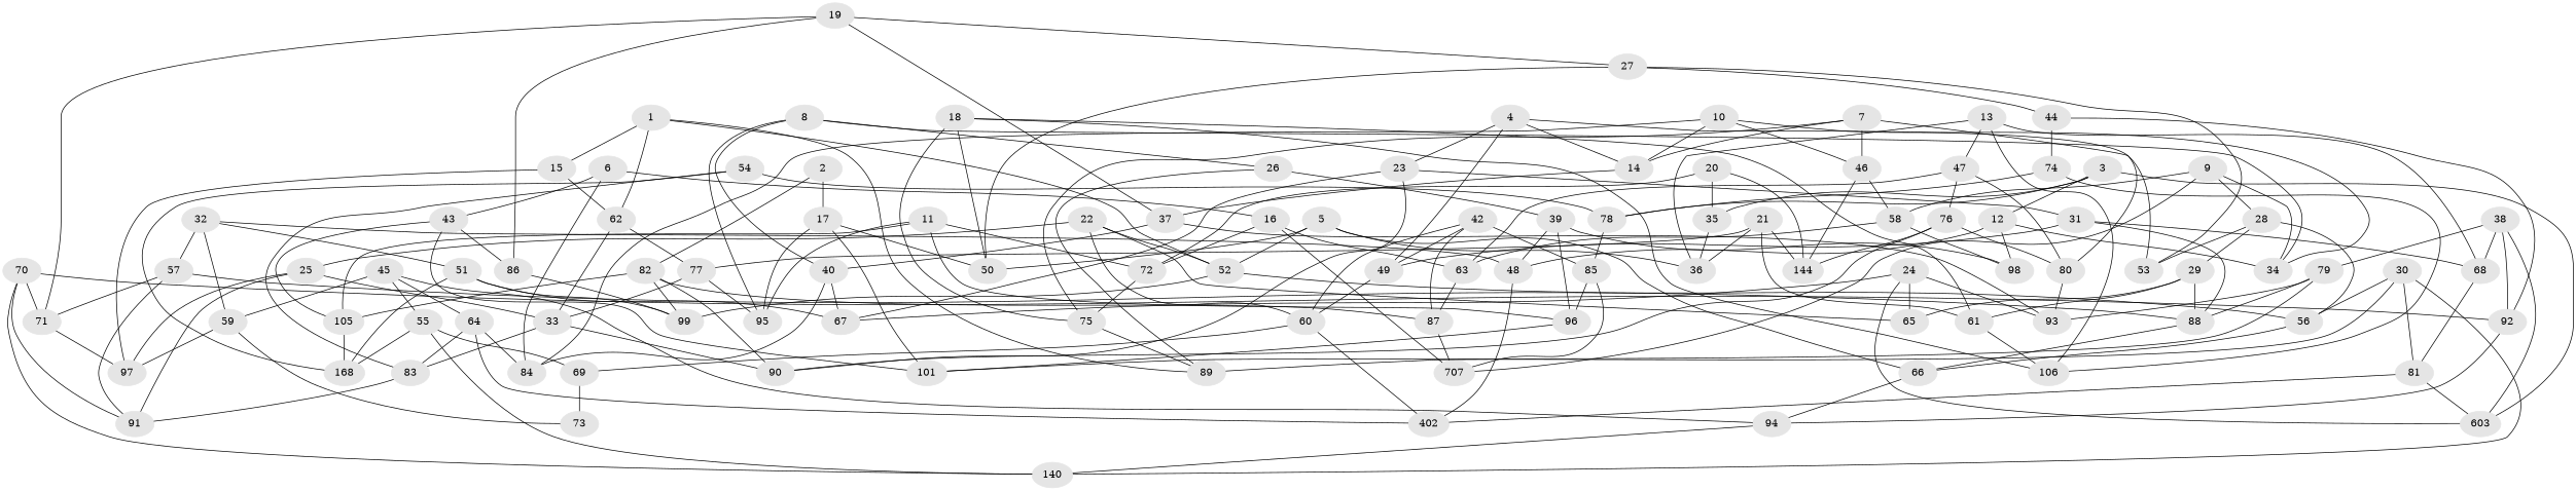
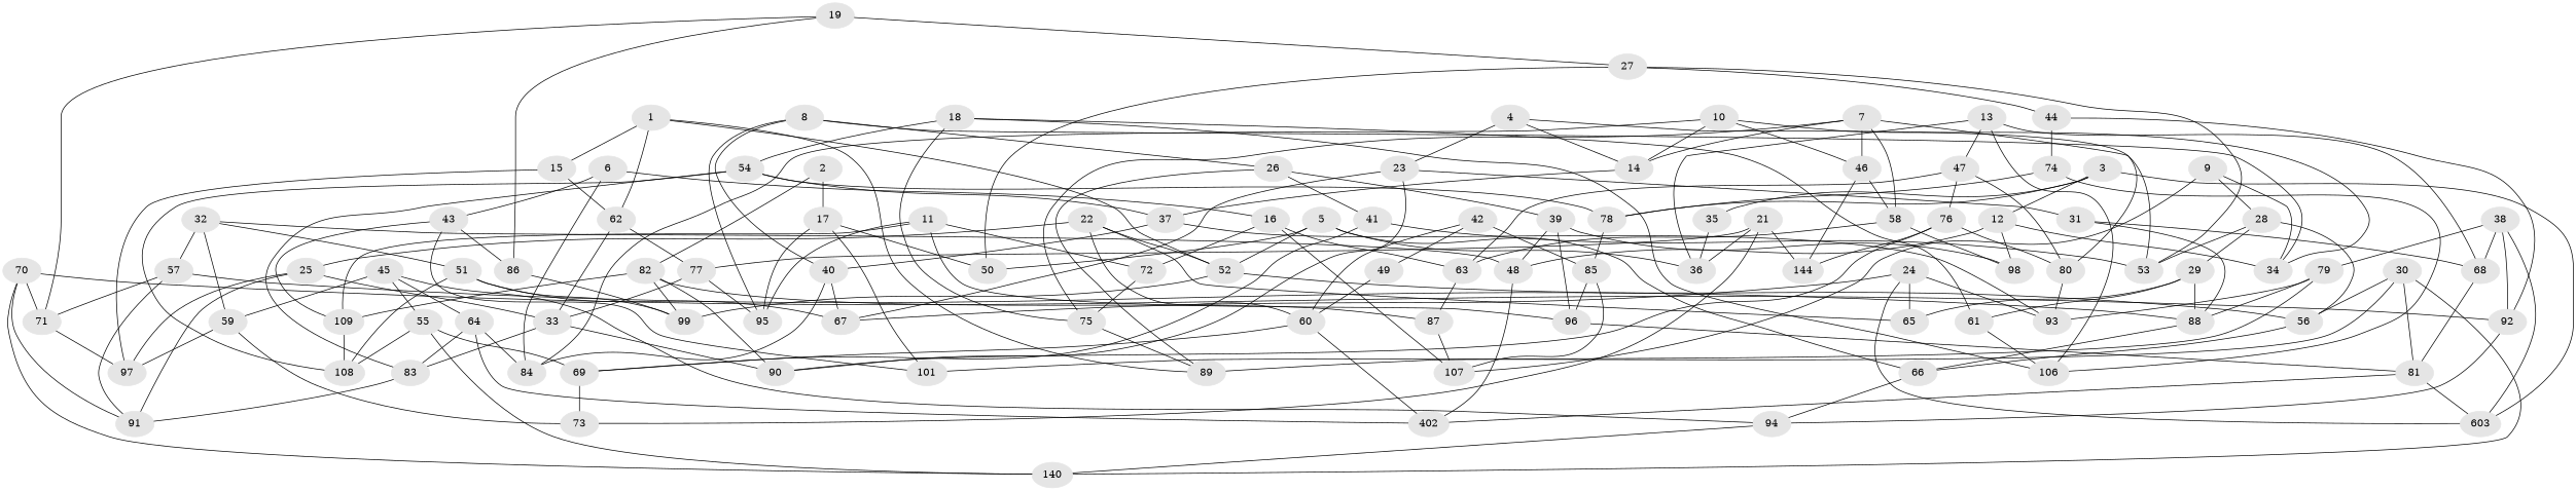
  graph {
    node [color=gray90 style=filled]
    1
    15
    62
    89
    52
    97
    61
    106
    77
    2
    17
    82
    50
    95
    101
-   20
    35
    72
    n19 [label=144]
-   105
+   105 [label=109]
    90
    87
    99
    3
    12
    78
    n27 [label=603]
    98
    34
    48
    36
    85
    4
    14
    23
    49
    53
    37
    31
    67
    60
    5
    66
    56
    94
    6
    16
    43
    84
-   107 [label=707]
+   107
    63
    86
    7
    46
    75
    80
    58
    93
    8
    26
    40
+   41
    39
    9
    28
    29
    10
    11
    96
-   108 [label=168]
+   108
    n71 [label=402]
    13
    47
    68
    76
    81
    69
    18
    19
    27
    71
    44
    21
    73
    33
    22
    25
    65
    91
    88
    24
    83
    92
    74
    30
    n96 [label=140]
    32
    51
    57
    59
    38
    79
    42
    45
    55
    64
    54
    70
    1 -- 15
    1 -- 62
    1 -- 89
    1 -- 52
    15 -- 62
    15 -- 97
    62 -- 77
    52 -- 99
    52 -- 56
    61 -- 106
    77 -- 95
    77 -- 33
    2 -- 17
    2 -- 82
    17 -- 50
    17 -- 95
    17 -- 101
    82 -- 105
    82 -- 90
    82 -- 87
    82 -- 99
-   20 -- 35
-   20 -- 72
-   20 -- n19
    35 -- 36
    72 -- 75
    105 -- 108
    87 -- 107
    3 -- 35
    3 -- 12
    3 -- 78
    3 -- n27
    12 -- 98
    12 -- 34
    12 -- 48
    78 -- 85
    48 -- n71
    85 -- 107
    85 -- 96
    4 -- 14
    4 -- 23
-   4 -- 49
    4 -- 53
    14 -- 37
    23 -- 90
    23 -- 31
    23 -- 67
    49 -- 60
    37 -- 93
    37 -- 40
-   31 -- 49
    31 -- 68
    31 -- 88
    60 -- n71
    60 -- 69
    5 -- 52
    5 -- 50
    5 -- 36
    5 -- 66
    66 -- 94
    56 -- 66
    94 -- n96
    6 -- 16
    6 -- 43
    6 -- 84
    16 -- 72
    16 -- 107
    16 -- 63
    43 -- 101
    43 -- 105
    43 -- 86
    63 -- 87
    86 -- 99
    7 -- 14
    7 -- 46
    7 -- 75
    7 -- 80
    46 -- n19
    46 -- 58
    75 -- 89
    80 -- 93
    58 -- 98
    58 -- 63
    8 -- 95
    8 -- 34
    8 -- 26
    8 -- 40
    26 -- 89
+   26 -- 41
    26 -- 39
    40 -- 67
    40 -- 84
+   41 -- 53
+   41 -- 69
    39 -- 98
    39 -- 48
    39 -- 96
    9 -- 34
    9 -- 107
-   9 -- 58
+   7 -- 58
    9 -- 28
    28 -- 53
    28 -- 56
    28 -- 29
    29 -- 61
    29 -- 65
    29 -- 88
    10 -- 34
    10 -- 14
    10 -- 84
    10 -- 46
    11 -- 95
    11 -- 72
    11 -- 105
    11 -- 96
-   96 -- 101
+   96 -- 81
    13 -- 106
    13 -- 36
    13 -- 47
    13 -- 68
    47 -- 63
    47 -- 80
    47 -- 76
    68 -- 81
    76 -- n19
    76 -- 90
    76 -- 80
    81 -- n27
    81 -- n71
    69 -- 73
    18 -- 61
    18 -- 106
-   18 -- 50
+   18 -- 54
    18 -- 75
-   19 -- 37
+   54 -- 37
    19 -- 86
    19 -- 27
    19 -- 71
    27 -- 50
    27 -- 53
    27 -- 44
    71 -- 97
    44 -- 92
    44 -- 74
    21 -- 77
    21 -- n19
    21 -- 36
-   21 -- 61
+   21 -- 73
    33 -- 62
    33 -- 90
    33 -- 83
    22 -- 52
    22 -- 60
    22 -- 25
    22 -- 65
    25 -- 97
    25 -- 33
    25 -- 91
    88 -- 66
    24 -- n27
    24 -- 67
    24 -- 93
    24 -- 65
    83 -- 91
    92 -- 94
    74 -- 106
    74 -- 78
    30 -- 89
    30 -- 56
    30 -- 81
    30 -- n96
    32 -- 48
    32 -- 51
    32 -- 57
    32 -- 59
    51 -- 99
    51 -- 67
    51 -- 108
    57 -- 71
    57 -- 91
    57 -- 88
    59 -- 97
    59 -- 73
    38 -- n27
    38 -- 68
    38 -- 92
    38 -- 79
    79 -- 101
    79 -- 93
    79 -- 88
-   42 -- 87
    42 -- 85
    42 -- 49
    42 -- 60
    45 -- 94
    45 -- 59
    45 -- 55
    45 -- 64
    55 -- 108
    55 -- 69
    55 -- n96
    64 -- 84
    64 -- n71
    64 -- 83
    54 -- 78
    54 -- 108
    54 -- 83
    70 -- 71
    70 -- 91
    70 -- 92
    70 -- n96
  }
